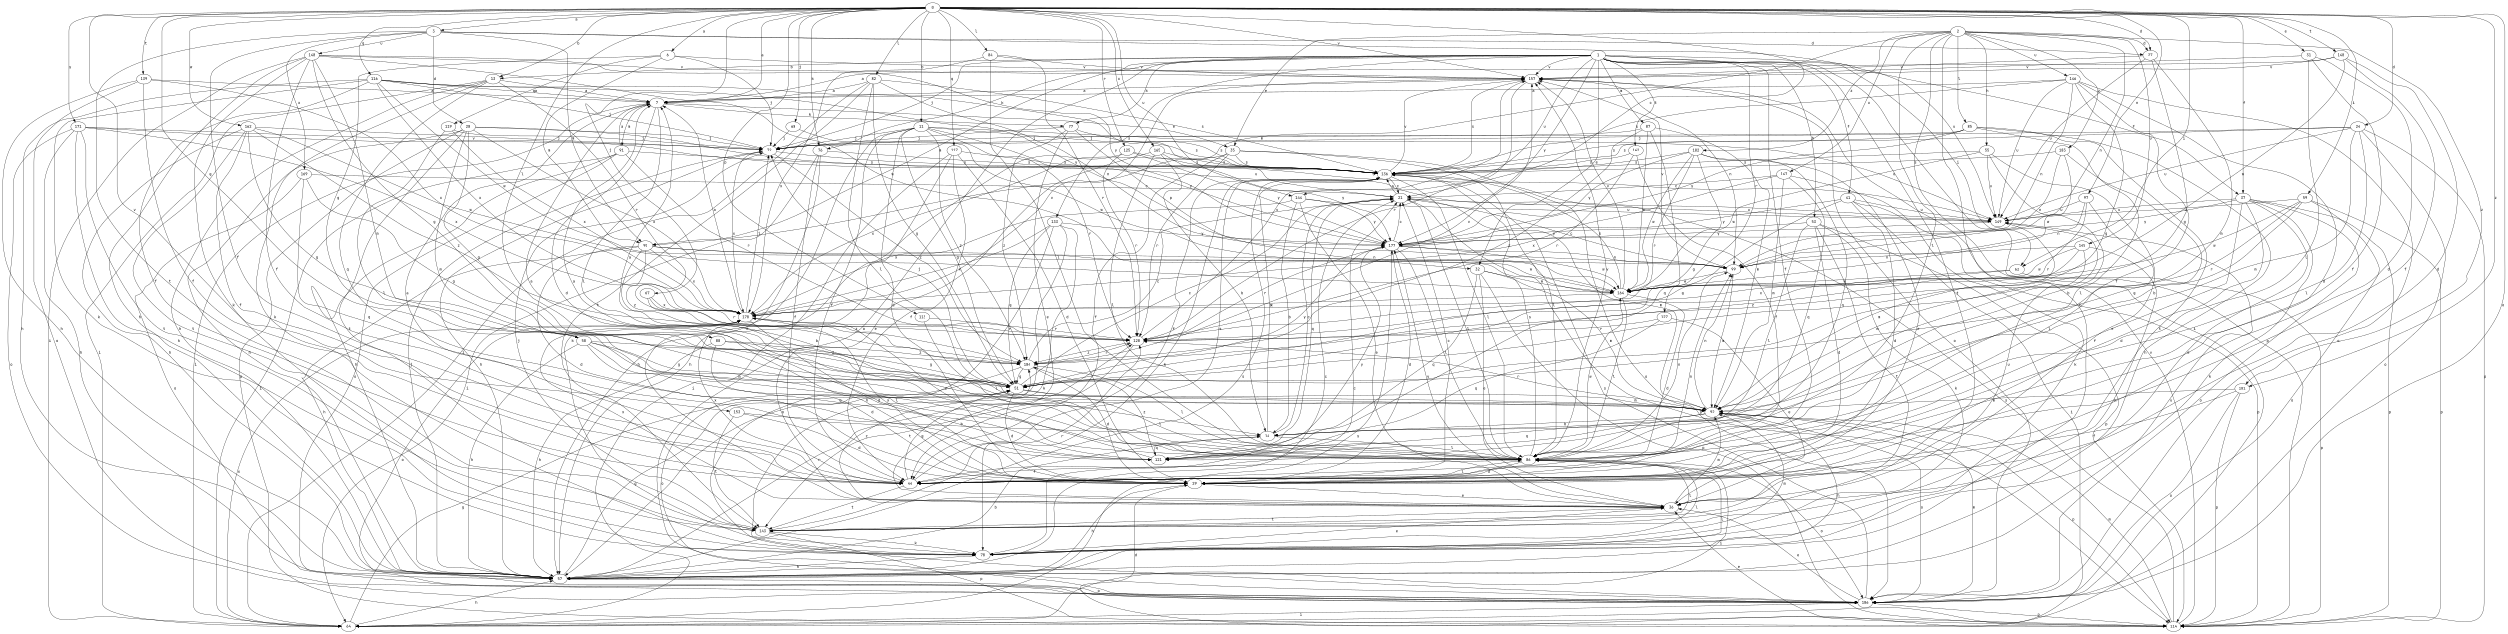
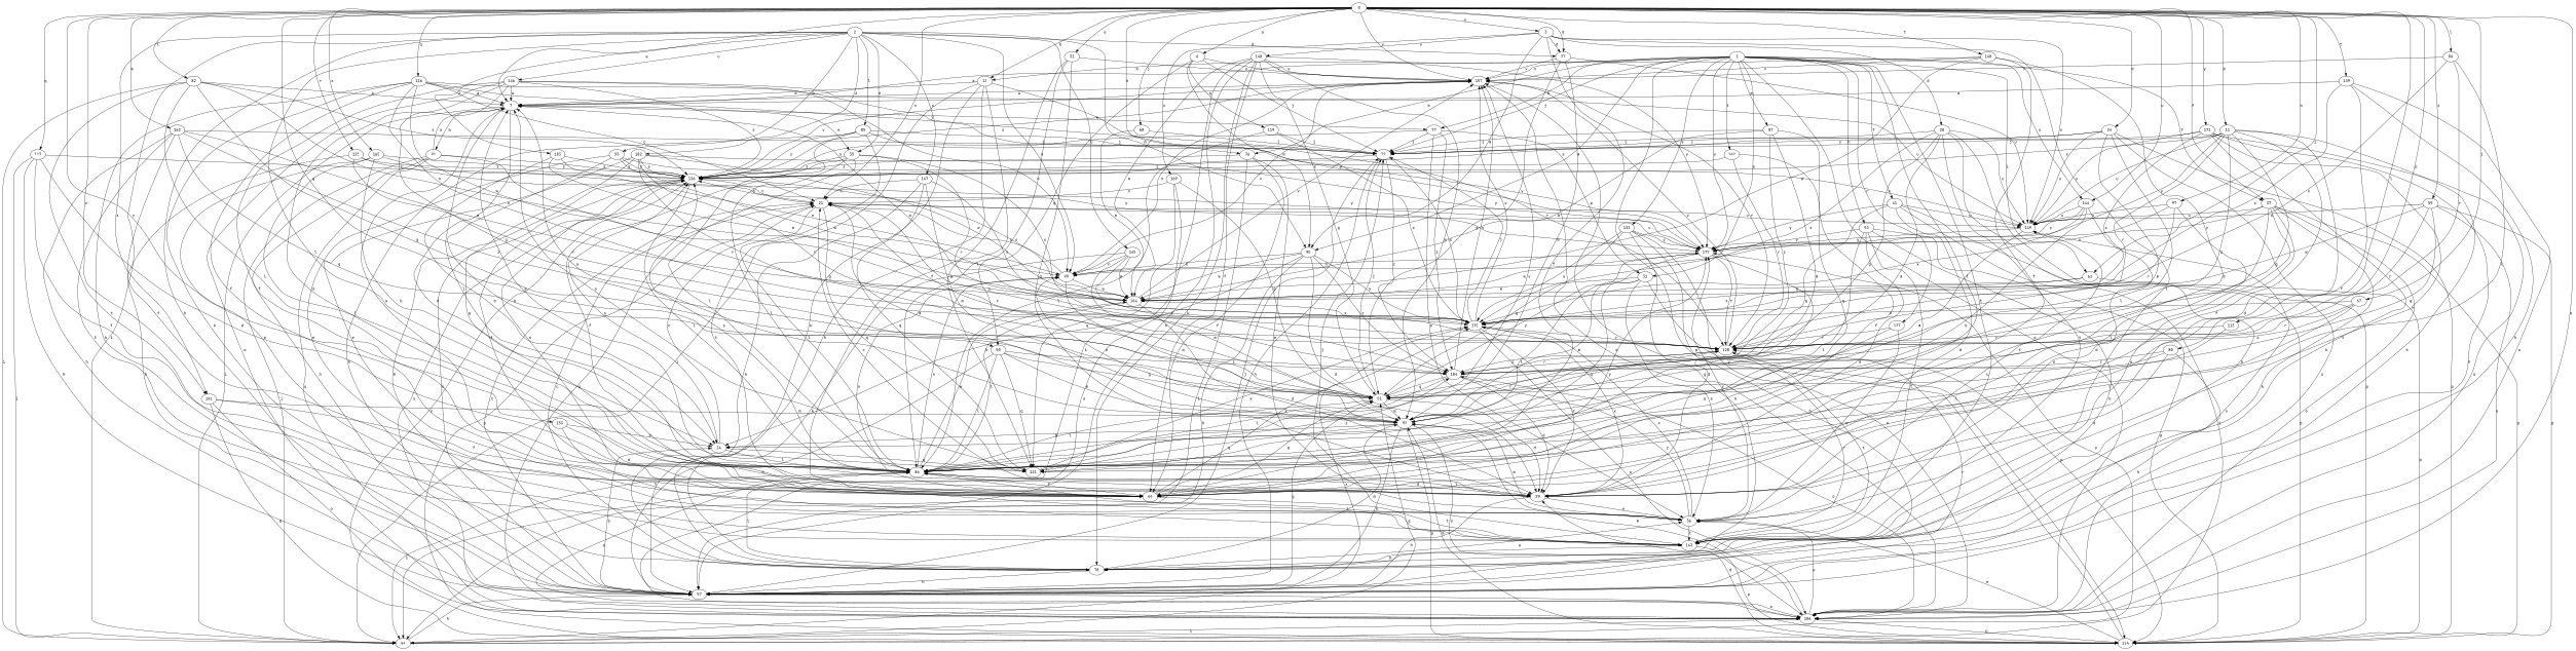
  strict digraph {
    fontname="JetBrains Mono"
    node [fontname="JetBrains Mono"]
    edge [fontname="JetBrains Mono"]
    0
    3
    6
    7
    11
    13
    21
    24
    27
    31
    37
    50
    59
    62
    67
    68
    76
    80
    82
    84
    97
    106
    113
    116
    117
    125
    139
    140
    144
    153
    157
    162
    165
    171
    181
    44
    90
    143
    28
    148
    149
    169
    72
    119
    77
    35
    64
    86
    29
    91
    177
    51
    78
    128
    136
    184
    57
    121
    114
    92
    36
    164
    170
    99
    14
    1
    32
    41
    53
    87
    127
    133
    142
    2
    55
    85
    145
    146
    147
    182
    183
    0 -> 3 [label=a]
    0 -> 6 [label=a]
    0 -> 7 [label=a]
    0 -> 11 [label=b]
    0 -> 13 [label=b]
    0 -> 21 [label=c]
    0 -> 24 [label=d]
    0 -> 27 [label=d]
    0 -> 31 [label=e]
    0 -> 37 [label=f]
    0 -> 50 [label=g]
    0 -> 59 [label=i]
    0 -> 62 [label=i]
    0 -> 67 [label=j]
    0 -> 68 [label=j]
    0 -> 76 [label=k]
    0 -> 80 [label=l]
    0 -> 82 [label=l]
    0 -> 84 [label=l]
    0 -> 97 [label=n]
    0 -> 106 [label=o]
    0 -> 113 [label=p]
    0 -> 116 [label=q]
    0 -> 117 [label=q]
    0 -> 125 [label=r]
    0 -> 139 [label=t]
    0 -> 140 [label=t]
    0 -> 144 [label=u]
    0 -> 153 [label=v]
    0 -> 157 [label=v]
    0 -> 162 [label=w]
    0 -> 165 [label=x]
    0 -> 171 [label=y]
    0 -> 181 [label=z]
    3 -> 27 [label=d]
    3 -> 44 [label=f]
    3 -> 90 [label=m]
    3 -> 143 [label=t]
    3 -> 28 [label=d]
    3 -> 148 [label=u]
    3 -> 149 [label=u]
    3 -> 169 [label=x]
    6 -> 50 [label=g]
    6 -> 157 [label=v]
    6 -> 90 [label=m]
    6 -> 72 [label=j]
    6 -> 119 [label=q]
    7 -> 77 [label=k]
    7 -> 35 [label=e]
    7 -> 64 [label=i]
    7 -> 86 [label=l]
    7 -> 29 [label=d]
    7 -> 91 [label=m]
    11 -> 44 [label=f]
    11 -> 149 [label=u]
    11 -> 72 [label=j]
    11 -> 29 [label=d]
    11 -> 177 [label=y]
    11 -> 51 [label=g]
    11 -> 78 [label=k]
    11 -> 128 [label=r]
    11 -> 136 [label=s]
    11 -> 184 [label=z]
    13 -> 7 [label=a]
    13 -> 64 [label=i]
    13 -> 78 [label=k]
    13 -> 128 [label=r]
    13 -> 57 [label=h]
    13 -> 121 [label=q]
    21 -> 149 [label=u]
    21 -> 86 [label=l]
    21 -> 136 [label=s]
    21 -> 121 [label=q]
    21 -> 114 [label=p]
    21 -> 92 [label=m]
    24 -> 106 [label=o]
    24 -> 149 [label=u]
    24 -> 72 [label=j]
    24 -> 86 [label=l]
    24 -> 136 [label=s]
    24 -> 114 [label=p]
    24 -> 92 [label=m]
    27 -> 157 [label=v]
    27 -> 149 [label=u]
    27 -> 51 [label=g]
    27 -> 92 [label=m]
    31 -> 157 [label=v]
    31 -> 44 [label=f]
    31 -> 86 [label=l]
    31 -> 29 [label=d]
    37 -> 106 [label=o]
    37 -> 44 [label=f]
    37 -> 149 [label=u]
    37 -> 29 [label=d]
    37 -> 177 [label=y]
    37 -> 78 [label=k]
    37 -> 114 [label=p]
    37 -> 36 [label=e]
    50 -> 86 [label=l]
    50 -> 51 [label=g]
    50 -> 184 [label=z]
    50 -> 57 [label=h]
    50 -> 121 [label=q]
    50 -> 92 [label=m]
    59 -> 106 [label=o]
    59 -> 149 [label=u]
    59 -> 51 [label=g]
    59 -> 128 [label=r]
    59 -> 114 [label=p]
    59 -> 164 [label=w]
    62 -> 114 [label=p]
    62 -> 164 [label=w]
    62 -> 170 [label=x]
    67 -> 128 [label=r]
    67 -> 184 [label=z]
    67 -> 170 [label=x]
    68 -> 72 [label=j]
    68 -> 164 [label=w]
    76 -> 44 [label=f]
    76 -> 64 [label=i]
    76 -> 136 [label=s]
    76 -> 36 [label=e]
    80 -> 29 [label=d]
    80 -> 51 [label=g]
    80 -> 184 [label=z]
    80 -> 57 [label=h]
    82 -> 7 [label=a]
    82 -> 143 [label=t]
    82 -> 64 [label=i]
    82 -> 86 [label=l]
    82 -> 51 [label=g]
    82 -> 136 [label=s]
    82 -> 99 [label=n]
    84 -> 157 [label=v]
    84 -> 86 [label=l]
    84 -> 128 [label=r]
    84 -> 170 [label=x]
    97 -> 149 [label=u]
    97 -> 86 [label=l]
    97 -> 128 [label=r]
    97 -> 99 [label=n]
    106 -> 64 [label=i]
    106 -> 136 [label=s]
    106 -> 114 [label=p]
    106 -> 92 [label=m]
    106 -> 36 [label=e]
    113 -> 86 [label=l]
    113 -> 128 [label=r]
    116 -> 7 [label=a]
    116 -> 21 [label=c]
    116 -> 44 [label=f]
    116 -> 72 [label=j]
    116 -> 177 [label=y]
    116 -> 78 [label=k]
    116 -> 57 [label=h]
    116 -> 164 [label=w]
    116 -> 170 [label=x]
    117 -> 44 [label=f]
    117 -> 64 [label=i]
    117 -> 29 [label=d]
    117 -> 136 [label=s]
    117 -> 57 [label=h]
    125 -> 177 [label=y]
    125 -> 128 [label=r]
    125 -> 136 [label=s]
    125 -> 57 [label=h]
    139 -> 7 [label=a]
    139 -> 106 [label=o]
    139 -> 44 [label=f]
    139 -> 57 [label=h]
    139 -> 170 [label=x]
    140 -> 7 [label=a]
    140 -> 157 [label=v]
    140 -> 44 [label=f]
    140 -> 29 [label=d]
    140 -> 164 [label=w]
    144 -> 149 [label=u]
    144 -> 177 [label=y]
    144 -> 36 [label=e]
    144 -> 170 [label=x]
    144 -> 14 [label=b]
    153 -> 143 [label=t]
    153 -> 29 [label=d]
    153 -> 14 [label=b]
    157 -> 7 [label=a]
    157 -> 106 [label=o]
    157 -> 128 [label=r]
    157 -> 136 [label=s]
    157 -> 99 [label=n]
    162 -> 44 [label=f]
    162 -> 143 [label=t]
    162 -> 72 [label=j]
    162 -> 51 [label=g]
    162 -> 184 [label=z]
    162 -> 57 [label=h]
    162 -> 164 [label=w]
    165 -> 86 [label=l]
    165 -> 177 [label=y]
    165 -> 136 [label=s]
    165 -> 36 [label=e]
    165 -> 14 [label=b]
    171 -> 106 [label=o]
    171 -> 143 [label=t]
    171 -> 149 [label=u]
    171 -> 72 [label=v]
    171 -> 78 [label=k]
    171 -> 57 [label=h]
    171 -> 170 [label=x]
    181 -> 106 [label=o]
    181 -> 44 [label=f]
    181 -> 114 [label=p]
    181 -> 92 [label=m]
    44 -> 7 [label=a]
    44 -> 143 [label=t]
    44 -> 177 [label=y]
    44 -> 51 [label=g]
    44 -> 136 [label=s]
    44 -> 170 [label=x]
    44 -> 99 [label=n]
    90 -> 29 [label=d]
    90 -> 184 [label=z]
    90 -> 57 [label=h]
    90 -> 164 [label=w]
    90 -> 170 [label=x]
    90 -> 99 [label=n]
    90 -> 14 [label=b]
    143 -> 72 [label=j]
    143 -> 86 [label=l]
    143 -> 78 [label=k]
    143 -> 128 [label=r]
    143 -> 114 [label=p]
    28 -> 143 [label=t]
    28 -> 149 [label=u]
    28 -> 72 [label=j]
    28 -> 51 [label=g]
    28 -> 57 [label=h]
    28 -> 114 [label=p]
    28 -> 92 [label=m]
    28 -> 170 [label=x]
    148 -> 157 [label=v]
    148 -> 44 [label=f]
    148 -> 64 [label=i]
    148 -> 177 [label=y]
    148 -> 51 [label=g]
    148 -> 78 [label=k]
    148 -> 57 [label=h]
    148 -> 92 [label=m]
    148 -> 164 [label=w]
    149 -> 177 [label=y]
    149 -> 92 [label=m]
    169 -> 21 [label=c]
    169 -> 106 [label=o]
    169 -> 51 [label=g]
    169 -> 121 [label=q]
    72 -> 136 [label=s]
    72 -> 184 [label=z]
    72 -> 57 [label=h]
    72 -> 170 [label=x]
    119 -> 72 [label=j]
    119 -> 86 [label=l]
    119 -> 170 [label=x]
    77 -> 72 [label=j]
    77 -> 136 [label=s]
    77 -> 184 [label=z]
    77 -> 36 [label=e]
    77 -> 32 [label=p]
    35 -> 106 [label=o]
    35 -> 44 [label=f]
    35 -> 86 [label=l]
    35 -> 128 [label=r]
    35 -> 136 [label=s]
    35 -> 170 [label=x]
    64 -> 177 [label=y]
    64 -> 51 [label=g]
    64 -> 57 [label=h]
    64 -> 170 [label=x]
    86 -> 7 [label=a]
    86 -> 106 [label=o]
    86 -> 157 [label=v]
    86 -> 44 [label=f]
    86 -> 64 [label=i]
    86 -> 29 [label=d]
    86 -> 136 [label=s]
    86 -> 164 [label=w]
    86 -> 99 [label=n]
    29 -> 21 [label=c]
    29 -> 86 [label=l]
    29 -> 57 [label=h]
    29 -> 36 [label=e]
    29 -> 170 [label=x]
    91 -> 7 [label=a]
    91 -> 106 [label=o]
    91 -> 64 [label=i]
    91 -> 128 [label=r]
    91 -> 136 [label=s]
    91 -> 57 [label=h]
    177 -> 21 [label=c]
    177 -> 86 [label=l]
    177 -> 29 [label=d]
    177 -> 128 [label=r]
    177 -> 164 [label=w]
    177 -> 99 [label=n]
    51 -> 21 [label=c]
    51 -> 72 [label=j]
    51 -> 86 [label=l]
    51 -> 29 [label=d]
    51 -> 177 [label=y]
    51 -> 92 [label=m]
    78 -> 21 [label=c]
    78 -> 86 [label=l]
    78 -> 57 [label=h]
    78 -> 92 [label=m]
    78 -> 36 [label=e]
    128 -> 157 [label=v]
    128 -> 143 [label=t]
    128 -> 184 [label=z]
    136 -> 21 [label=c]
    136 -> 157 [label=v]
    136 -> 44 [label=f]
    136 -> 86 [label=l]
    136 -> 78 [label=k]
    184 -> 21 [label=c]
    184 -> 106 [label=o]
    184 -> 157 [label=v]
    184 -> 86 [label=l]
    184 -> 29 [label=d]
    184 -> 51 [label=g]
    184 -> 128 [label=r]
    57 -> 21 [label=c]
    57 -> 106 [label=o]
    57 -> 149 [label=u]
    57 -> 72 [label=j]
-   57 -> 86 [label=l]
+   67 -> 86 [label=l]
    57 -> 51 [label=g]
    57 -> 128 [label=r]
    57 -> 136 [label=s]
    57 -> 14 [label=b]
    121 -> 7 [label=a]
    121 -> 184 [label=z]
    121 -> 170 [label=x]
    114 -> 157 [label=v]
    114 -> 29 [label=d]
    114 -> 136 [label=s]
    114 -> 92 [label=m]
    114 -> 36 [label=e]
    92 -> 7 [label=a]
    92 -> 106 [label=o]
    92 -> 128 [label=r]
    92 -> 57 [label=h]
    92 -> 121 [label=q]
    92 -> 114 [label=p]
    92 -> 99 [label=n]
    92 -> 14 [label=b]
    36 -> 143 [label=t]
    36 -> 149 [label=u]
    36 -> 177 [label=y]
    36 -> 184 [label=z]
    36 -> 92 [label=m]
    36 -> 170 [label=x]
    164 -> 157 [label=v]
    164 -> 86 [label=l]
    164 -> 29 [label=d]
    164 -> 136 [label=s]
    164 -> 170 [label=x]
    170 -> 7 [label=a]
    170 -> 106 [label=o]
    170 -> 157 [label=v]
    170 -> 72 [label=j]
    170 -> 29 [label=d]
    170 -> 128 [label=r]
    99 -> 21 [label=c]
    99 -> 157 [label=v]
    99 -> 92 [label=m]
    99 -> 164 [label=w]
    14 -> 21 [label=c]
    14 -> 86 [label=l]
    14 -> 136 [label=s]
    14 -> 121 [label=q]
    1 -> 13 [label=b]
    1 -> 37 [label=f]
    1 -> 62 [label=i]
    1 -> 76 [label=k]
    1 -> 106 [label=o]
    1 -> 144 [label=u]
    1 -> 157 [label=v]
    1 -> 44 [label=f]
    1 -> 90 [label=m]
    1 -> 143 [label=t]
    1 -> 72 [label=j]
    1 -> 77 [label=k]
    1 -> 177 [label=y]
    1 -> 114 [label=p]
    1 -> 32 [label=e]
    1 -> 41 [label=f]
    1 -> 53 [label=h]
    1 -> 87 [label=m]
    1 -> 127 [label=r]
    1 -> 133 [label=s]
    1 -> 142 [label=t]
    32 -> 121 [label=q]
    32 -> 114 [label=p]
    32 -> 92 [label=m]
    32 -> 36 [label=e]
    32 -> 164 [label=w]
    41 -> 149 [label=u]
    41 -> 64 [label=i]
    41 -> 29 [label=d]
    41 -> 177 [label=y]
    41 -> 51 [label=g]
    41 -> 114 [label=p]
    53 -> 143 [label=t]
    53 -> 86 [label=l]
    53 -> 29 [label=d]
    53 -> 177 [label=y]
    53 -> 78 [label=k]
    53 -> 114 [label=p]
    87 -> 72 [label=j]
    87 -> 184 [label=z]
    87 -> 121 [label=q]
    87 -> 92 [label=m]
    87 -> 164 [label=w]
    127 -> 128 [label=r]
    127 -> 121 [label=q]
    127 -> 36 [label=e]
    133 -> 106 [label=o]
    133 -> 177 [label=y]
    133 -> 51 [label=g]
    133 -> 78 [label=k]
    133 -> 57 [label=h]
    133 -> 170 [label=x]
    142 -> 44 [label=f]
    142 -> 128 [label=r]
    142 -> 136 [label=s]
    2 -> 27 [label=d]
    2 -> 181 [label=z]
    2 -> 90 [label=m]
    2 -> 35 [label=e]
    2 -> 64 [label=i]
    2 -> 86 [label=l]
    2 -> 57 [label=h]
    2 -> 99 [label=n]
    2 -> 55 [label=h]
    2 -> 85 [label=l]
    2 -> 145 [label=u]
    2 -> 146 [label=u]
    2 -> 147 [label=u]
    2 -> 182 [label=z]
    2 -> 183 [label=z]
    55 -> 149 [label=u]
    55 -> 136 [label=s]
    55 -> 36 [label=e]
    55 -> 164 [label=w]
    55 -> 14 [label=b]
    85 -> 143 [label=t]
    85 -> 72 [label=j]
    85 -> 86 [label=l]
    85 -> 177 [label=y]
    85 -> 136 [label=s]
    85 -> 57 [label=h]
    145 -> 78 [label=k]
    145 -> 184 [label=z]
    145 -> 92 [label=m]
    145 -> 164 [label=w]
    145 -> 99 [label=n]
    146 -> 7 [label=a]
    146 -> 106 [label=o]
    146 -> 44 [label=f]
    146 -> 149 [label=u]
    146 -> 29 [label=d]
    146 -> 51 [label=g]
    146 -> 136 [label=s]
    146 -> 99 [label=n]
    147 -> 21 [label=c]
    147 -> 78 [label=k]
    147 -> 121 [label=q]
    147 -> 92 [label=m]
    147 -> 170 [label=x]
    182 -> 177 [label=y]
    182 -> 51 [label=g]
    182 -> 128 [label=r]
    182 -> 136 [label=s]
    182 -> 121 [label=q]
    182 -> 36 [label=e]
    182 -> 164 [label=w]
    183 -> 136 [label=s]
    183 -> 164 [label=w]
    183 -> 99 [label=n]
    183 -> 14 [label=b]
  }
